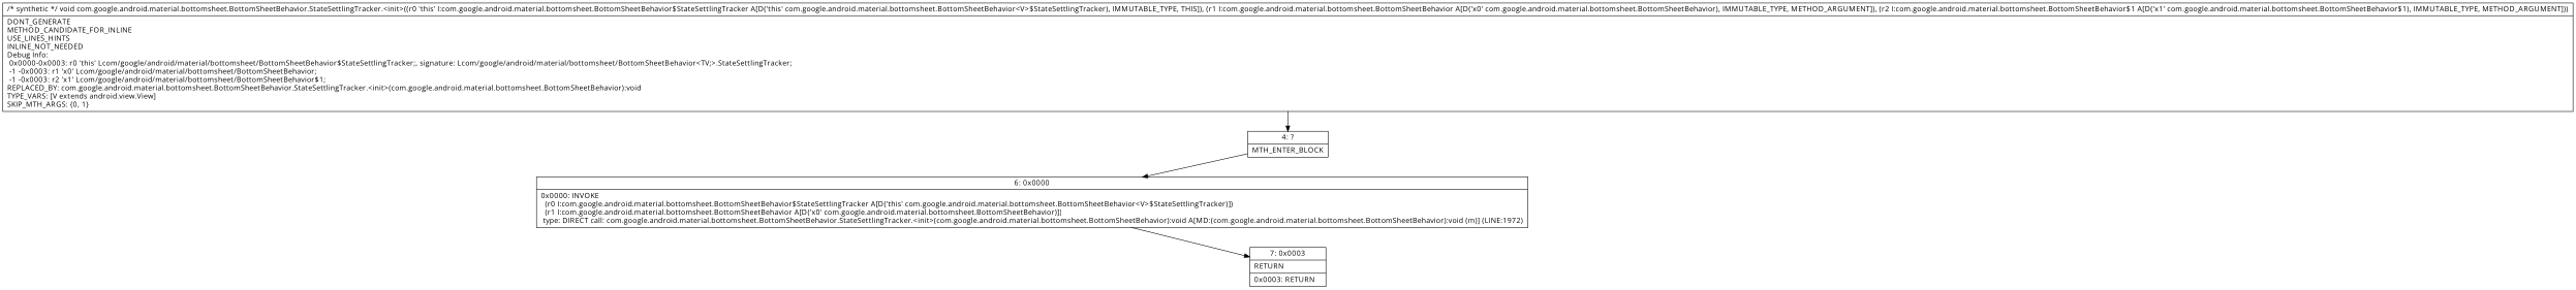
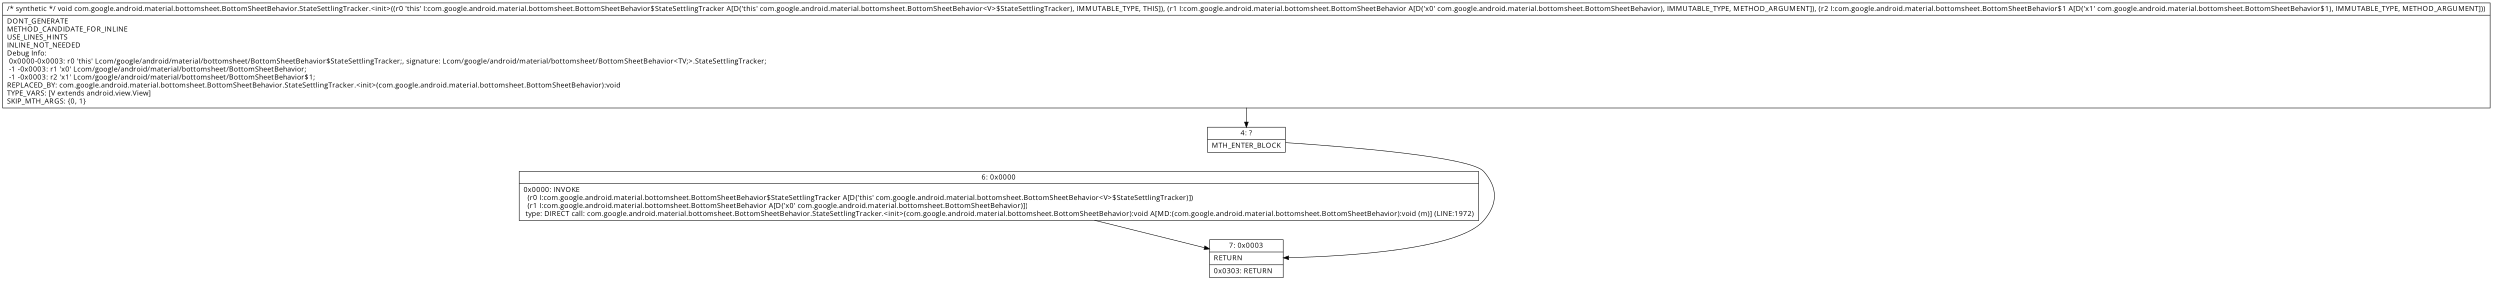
  digraph {
    fontname="Open Sans"
    node [fontname="Open Sans" shape=record]
    edge [fontname="Open Sans"]
    n1 [label="{4\:\ ?|MTH_ENTER_BLOCK\l}"]
    n2 [label="{6\:\ 0x0000|0x0000: INVOKE  \l  (r0 I:com.google.android.material.bottomsheet.BottomSheetBehavior$StateSettlingTracker A[D('this' com.google.android.material.bottomsheet.BottomSheetBehavior\<V\>$StateSettlingTracker)])\l  (r1 I:com.google.android.material.bottomsheet.BottomSheetBehavior A[D('x0' com.google.android.material.bottomsheet.BottomSheetBehavior)])\l type: DIRECT call: com.google.android.material.bottomsheet.BottomSheetBehavior.StateSettlingTracker.\<init\>(com.google.android.material.bottomsheet.BottomSheetBehavior):void A[MD:(com.google.android.material.bottomsheet.BottomSheetBehavior):void (m)] (LINE:1972)\l}"]
-   n3 [label="{7\:\ 0x0003|RETURN\l|0x0003: RETURN   \l}"]
+   n3 [label="{7\:\ 0x0003|RETURN\l|0x0303: RETURN   \l}"]
    n4 [label="{\/* synthetic *\/ void com.google.android.material.bottomsheet.BottomSheetBehavior.StateSettlingTracker.\<init\>((r0 'this' I:com.google.android.material.bottomsheet.BottomSheetBehavior$StateSettlingTracker A[D('this' com.google.android.material.bottomsheet.BottomSheetBehavior\<V\>$StateSettlingTracker), IMMUTABLE_TYPE, THIS]), (r1 I:com.google.android.material.bottomsheet.BottomSheetBehavior A[D('x0' com.google.android.material.bottomsheet.BottomSheetBehavior), IMMUTABLE_TYPE, METHOD_ARGUMENT]), (r2 I:com.google.android.material.bottomsheet.BottomSheetBehavior$1 A[D('x1' com.google.android.material.bottomsheet.BottomSheetBehavior$1), IMMUTABLE_TYPE, METHOD_ARGUMENT]))  | DONT_GENERATE\lMETHOD_CANDIDATE_FOR_INLINE\lUSE_LINES_HINTS\lINLINE_NOT_NEEDED\lDebug Info:\l  0x0000\-0x0003: r0 'this' Lcom\/google\/android\/material\/bottomsheet\/BottomSheetBehavior$StateSettlingTracker;, signature: Lcom\/google\/android\/material\/bottomsheet\/BottomSheetBehavior\<TV;\>.StateSettlingTracker;\l  \-1 \-0x0003: r1 'x0' Lcom\/google\/android\/material\/bottomsheet\/BottomSheetBehavior;\l  \-1 \-0x0003: r2 'x1' Lcom\/google\/android\/material\/bottomsheet\/BottomSheetBehavior$1;\lREPLACED_BY: com.google.android.material.bottomsheet.BottomSheetBehavior.StateSettlingTracker.\<init\>(com.google.android.material.bottomsheet.BottomSheetBehavior):void\lTYPE_VARS: [V extends android.view.View]\lSKIP_MTH_ARGS: \{0, 1\}\l}"]
-   n1 -> n2
+   n1 -> n3
    n2 -> n3
    n4 -> n1
  }
